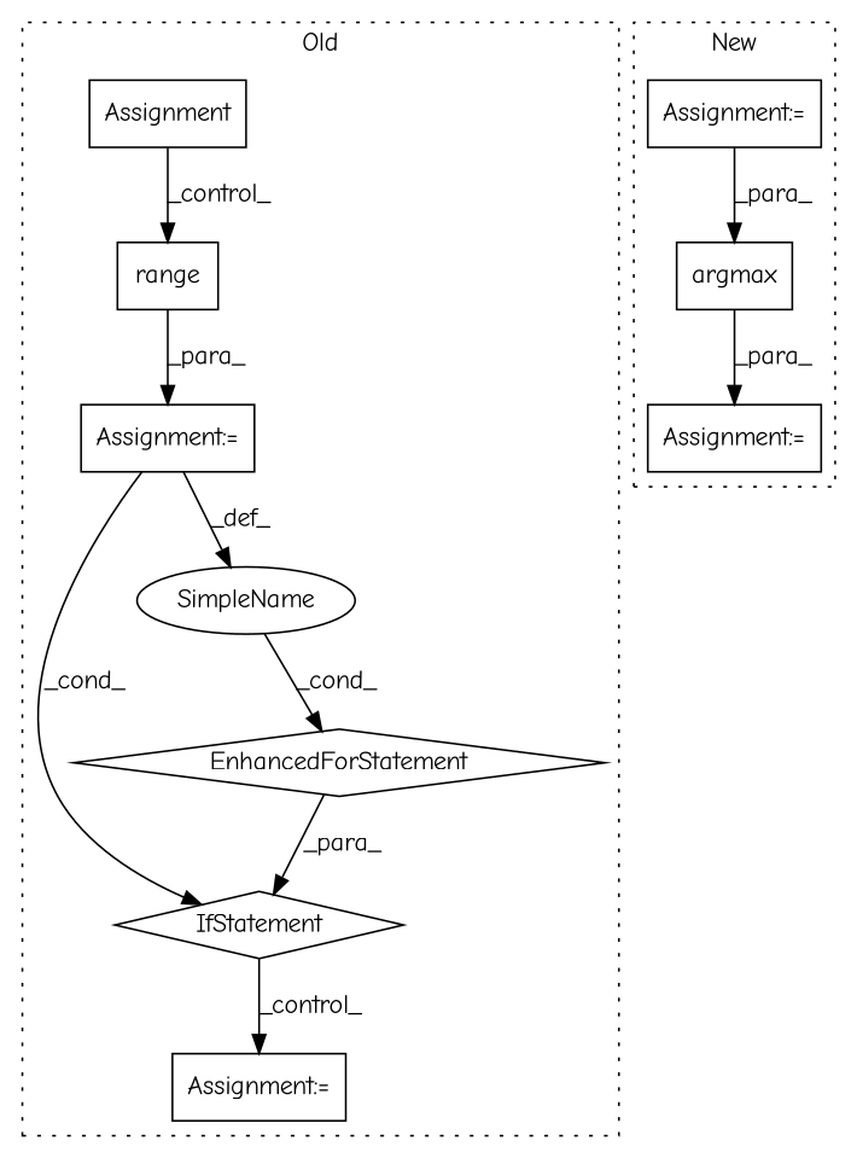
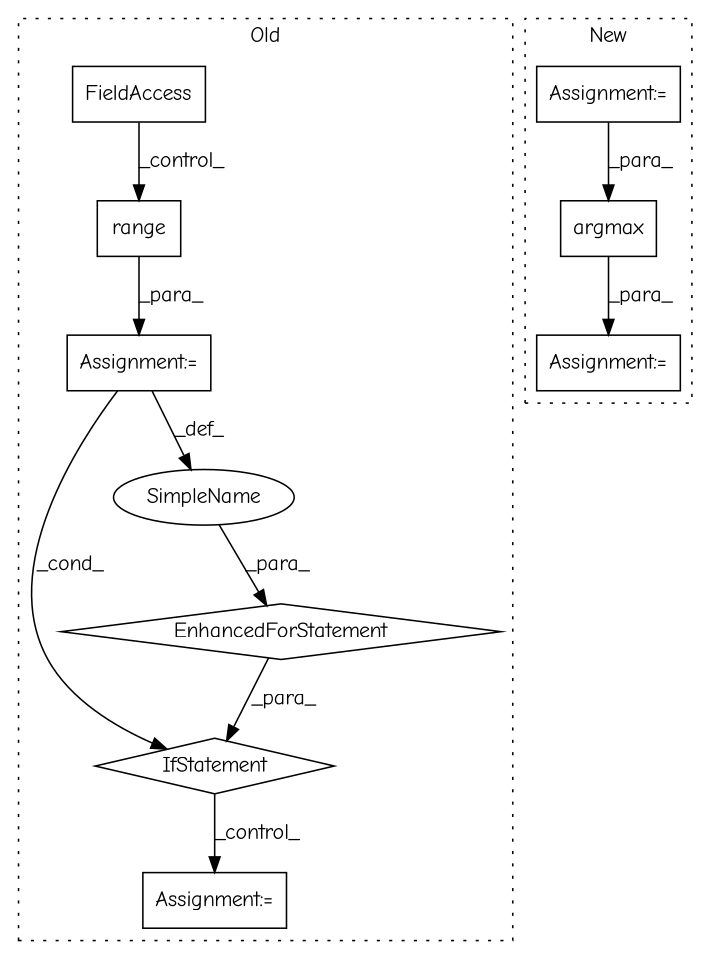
  digraph {
    fontname="Comic Neue"
    node [a=7 fontname="Comic Neue" l=1 s="424,518" shape=box]
    edge [fontname="Comic Neue"]
    n1 [a=32 l="6,1" label=range s="493,517"]
    n2 [a=70 l="53,2" label=EnhancedForStatement shape=diamond]
    n3 [l="53,2" label="Assignment:="]
-   n4 [a=22 l=18 label=Assignment s=499]
+   n4 [a=22 l=18 label=FieldAccess s=499]
    n5 [a=25 l="4,2" label=IfStatement s="528,556" shape=diamond]
    n6 [a=42 l=9 label=SimpleName s=481 shape=ellipse]
    n7 [label="Assignment:=" s=820]
    n8 [a=32 l="7,1" label=argmax s="762,793"]
    n9 [label="Assignment:=" s=755]
    n10 [label="Assignment:=" s=686]
    subgraph cluster_1 {
      label=Old
      style=dotted
      n1
      n2
      n3
      n4
      n5
      n6
      n7
    }
    subgraph cluster_2 {
      label=New
      style=dotted
      n8
      n9
      n10
    }
    n1 -> n3 [label=_para_]
    n2 -> n5 [label=_para_]
    n3 -> n5 [label=_cond_]
    n3 -> n6 [label=_def_]
    n4 -> n1 [label=_control_]
    n5 -> n7 [label=_control_]
-   n6 -> n2 [label=_cond_]
+   n6 -> n2 [label=_para_]
    n8 -> n9 [label=_para_]
    n10 -> n8 [label=_para_]
  }
